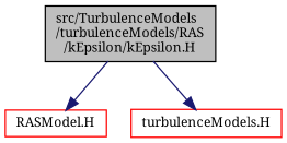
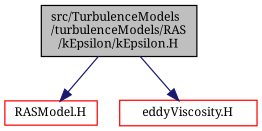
  digraph {
    fontname="Noto Serif"
    node [color=red fontname="Noto Serif" fontsize=10 shape=record]
    edge [color=midnightblue fontname="Noto Serif" fontsize=10 labelfontname=Helvetica labelfontsize=10 style=solid]
    n1 [color=black fillcolor=grey75 fontcolor=black height=0.2 label="src/TurbulenceModels\l/turbulenceModels/RAS\l/kEpsilon/kEpsilon.H" style=filled width=0.4]
    n2 [height=0.2 label="RASModel.H" width=0.4]
-   n3 [height=0.2 label="turbulenceModels.H" width=0.4]
+   n3 [height=0.2 label="eddyViscosity.H" width=0.4]
    n1 -> n2
    n1 -> n3
  }
